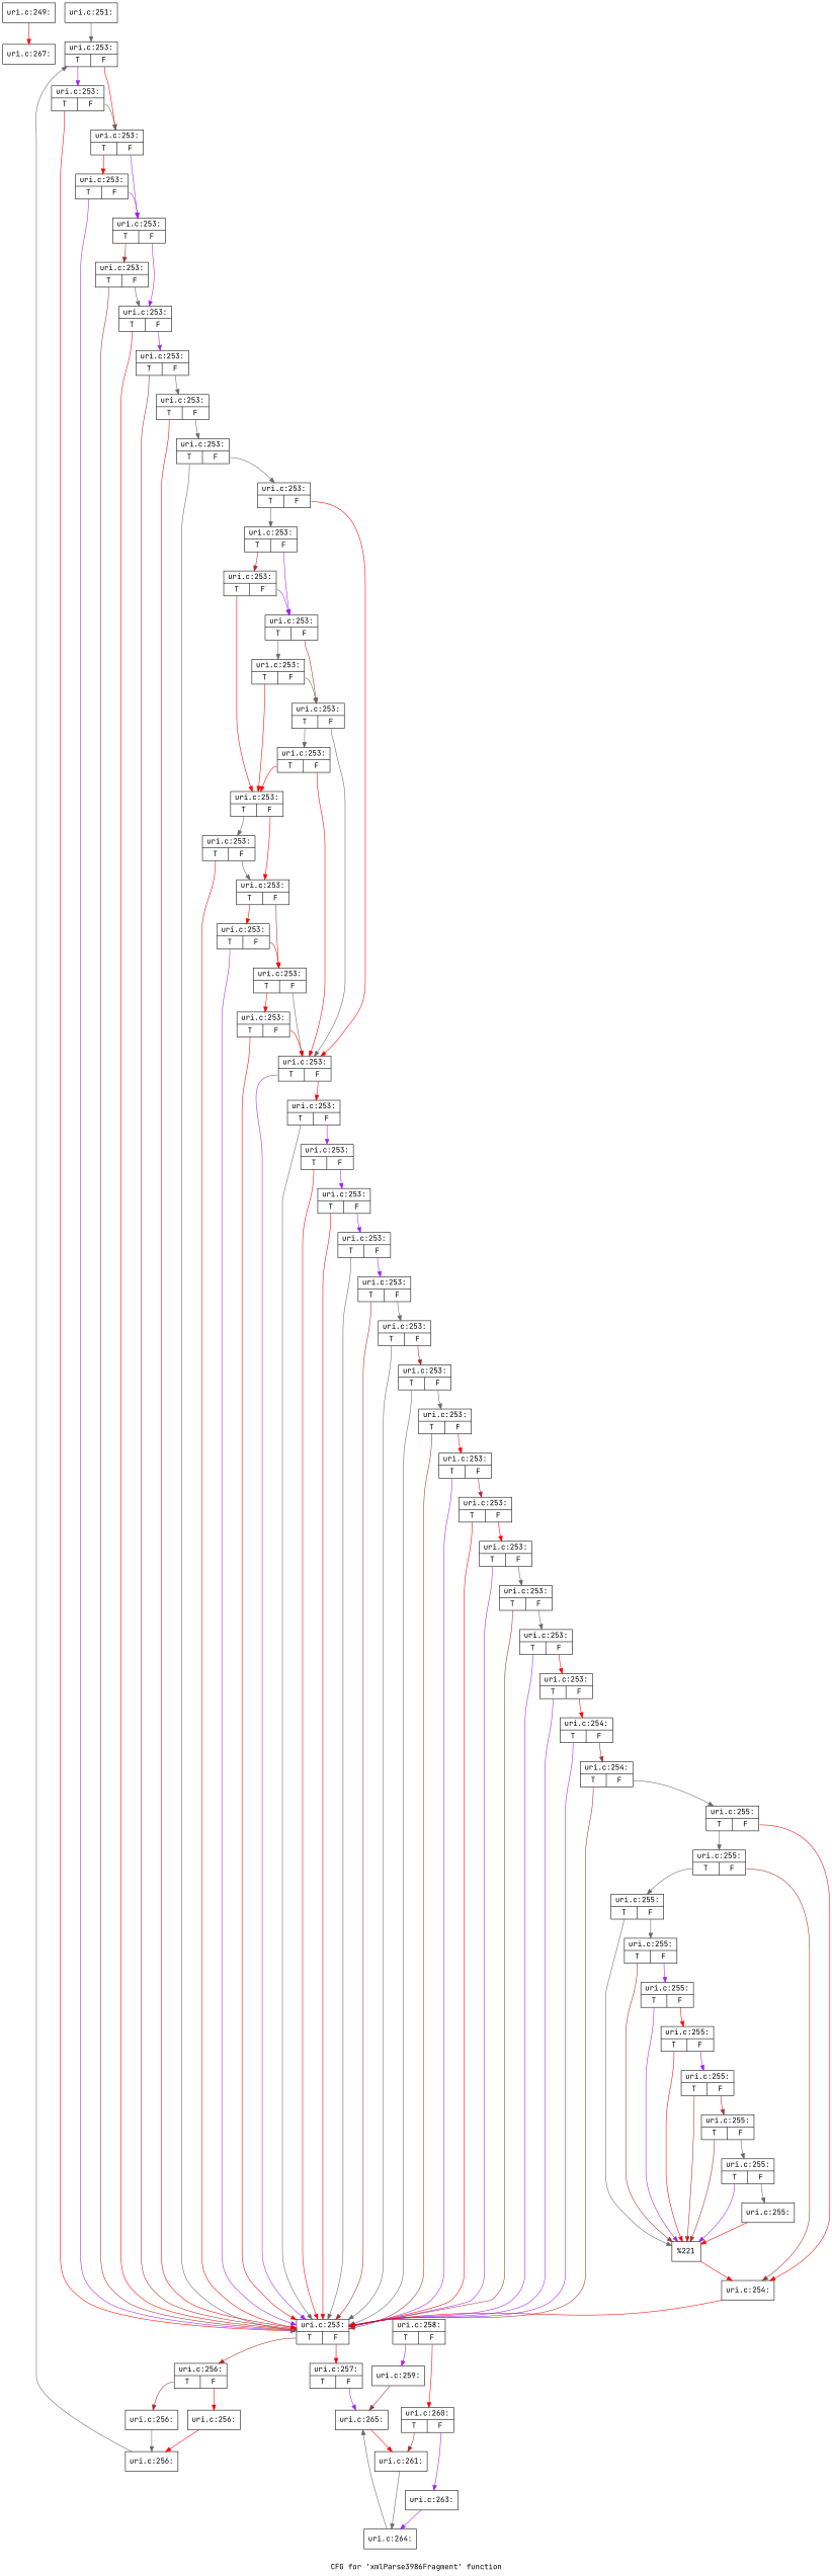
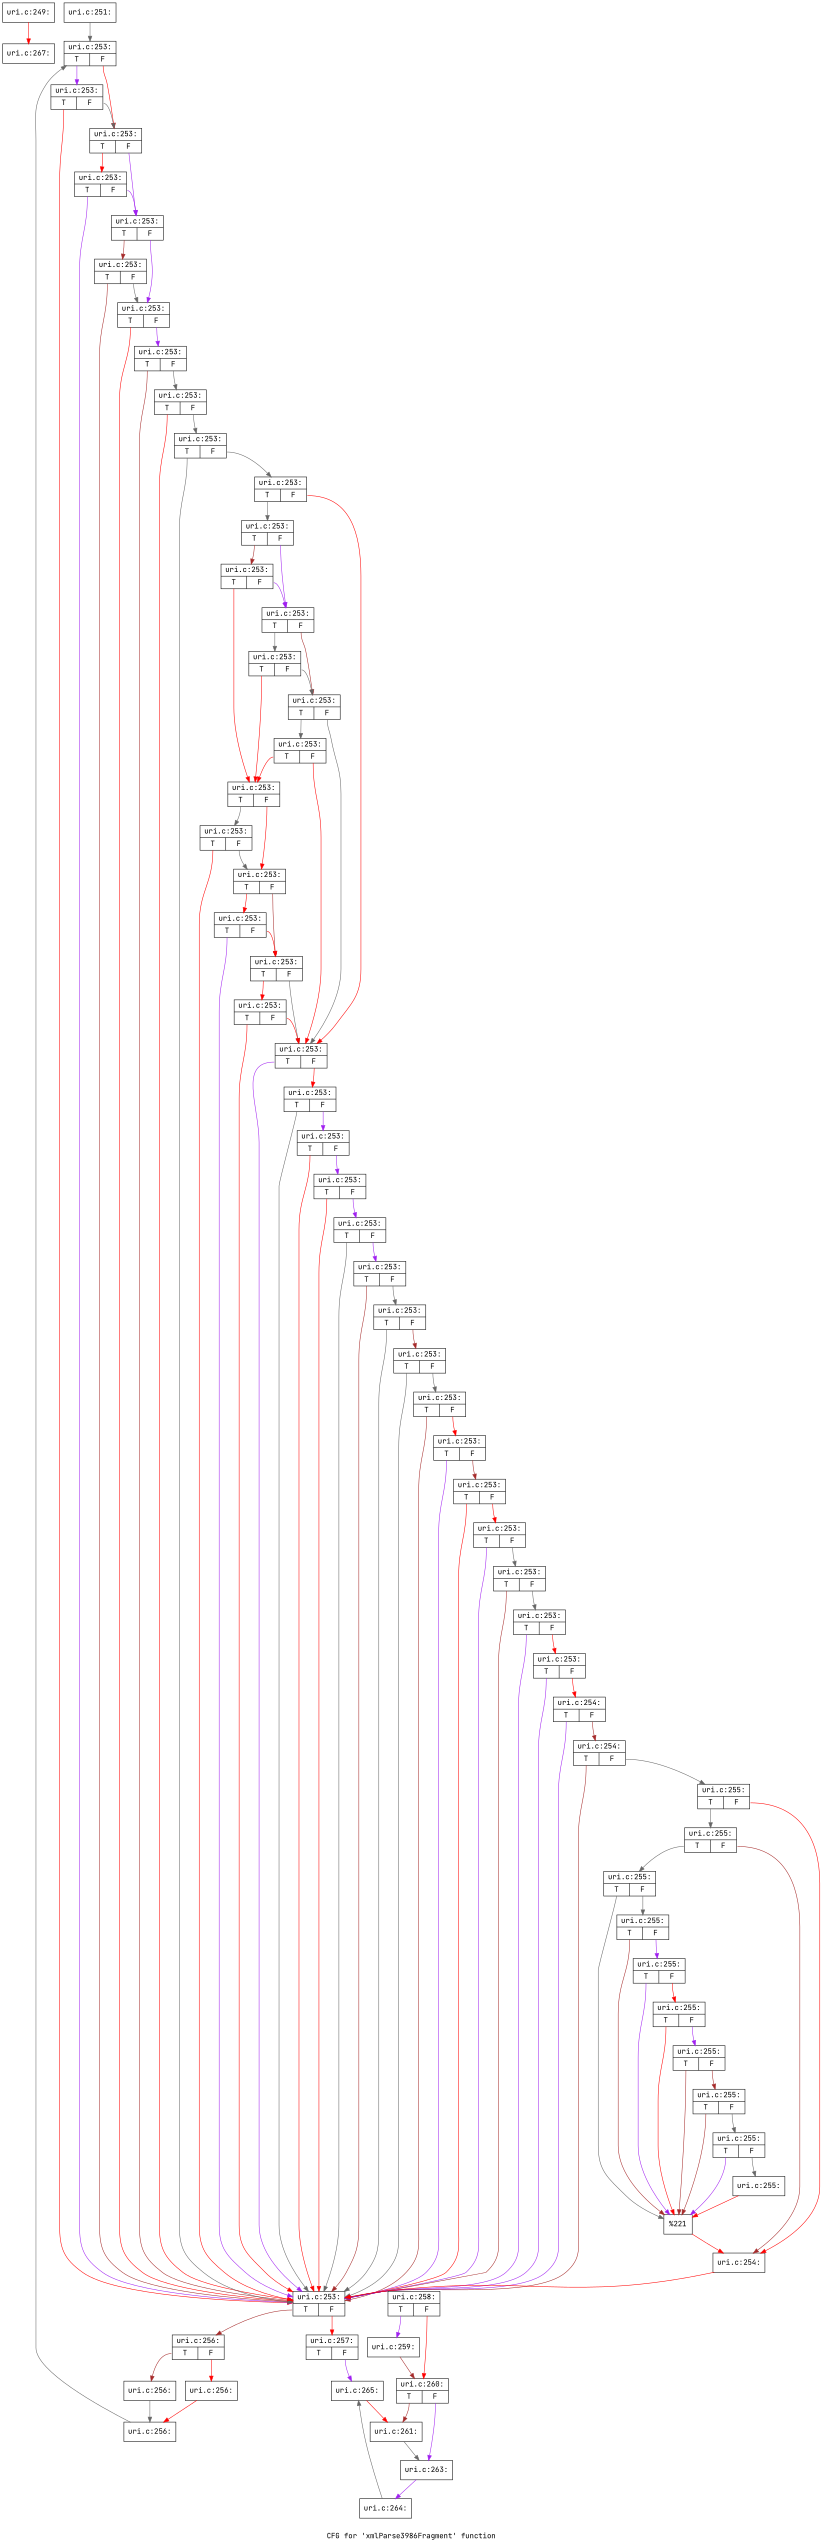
  digraph {
    fontname="JetBrains Mono"
    label="CFG for 'xmlParse3986Fragment' function"
    node [fontname="JetBrains Mono" shape=record]
    edge [color=red fontname="JetBrains Mono" tailport=s0]
    n1 [label="{uri.c:249:}"]
    n2 [label="{uri.c:267:}"]
    n3 [label="{uri.c:251:}"]
    n4 [label="{uri.c:253:|{<s0>T|<s1>F}}"]
    n5 [label="{uri.c:253:|{<s0>T|<s1>F}}"]
    n6 [label="{uri.c:253:|{<s0>T|<s1>F}}"]
    n7 [label="{uri.c:253:|{<s0>T|<s1>F}}"]
    n8 [label="{uri.c:253:|{<s0>T|<s1>F}}"]
    n9 [label="{uri.c:253:|{<s0>T|<s1>F}}"]
    n10 [label="{uri.c:256:|{<s0>T|<s1>F}}"]
    n11 [label="{uri.c:257:|{<s0>T|<s1>F}}"]
    n12 [label="{uri.c:253:|{<s0>T|<s1>F}}"]
    n13 [label="{uri.c:253:|{<s0>T|<s1>F}}"]
    n14 [label="{uri.c:256:}"]
    n15 [label="{uri.c:256:}"]
    n16 [label="{uri.c:265:}"]
    n17 [label="{uri.c:253:|{<s0>T|<s1>F}}"]
    n18 [label="{uri.c:253:|{<s0>T|<s1>F}}"]
    n19 [label="{uri.c:253:|{<s0>T|<s1>F}}"]
    n20 [label="{uri.c:253:|{<s0>T|<s1>F}}"]
    n21 [label="{uri.c:253:|{<s0>T|<s1>F}}"]
    n22 [label="{uri.c:253:|{<s0>T|<s1>F}}"]
    n23 [label="{uri.c:253:|{<s0>T|<s1>F}}"]
    n24 [label="{uri.c:253:|{<s0>T|<s1>F}}"]
    n25 [label="{uri.c:253:|{<s0>T|<s1>F}}"]
    n26 [label="{uri.c:253:|{<s0>T|<s1>F}}"]
    n27 [label="{uri.c:253:|{<s0>T|<s1>F}}"]
    n28 [label="{uri.c:253:|{<s0>T|<s1>F}}"]
    n29 [label="{uri.c:253:|{<s0>T|<s1>F}}"]
    n30 [label="{uri.c:253:|{<s0>T|<s1>F}}"]
    n31 [label="{uri.c:253:|{<s0>T|<s1>F}}"]
    n32 [label="{uri.c:253:|{<s0>T|<s1>F}}"]
    n33 [label="{uri.c:253:|{<s0>T|<s1>F}}"]
    n34 [label="{uri.c:253:|{<s0>T|<s1>F}}"]
    n35 [label="{uri.c:253:|{<s0>T|<s1>F}}"]
    n36 [label="{uri.c:253:|{<s0>T|<s1>F}}"]
    n37 [label="{uri.c:253:|{<s0>T|<s1>F}}"]
    n38 [label="{uri.c:253:|{<s0>T|<s1>F}}"]
    n39 [label="{uri.c:253:|{<s0>T|<s1>F}}"]
    n40 [label="{uri.c:253:|{<s0>T|<s1>F}}"]
    n41 [label="{uri.c:253:|{<s0>T|<s1>F}}"]
    n42 [label="{uri.c:253:|{<s0>T|<s1>F}}"]
    n43 [label="{uri.c:253:|{<s0>T|<s1>F}}"]
    n44 [label="{uri.c:253:|{<s0>T|<s1>F}}"]
    n45 [label="{uri.c:253:|{<s0>T|<s1>F}}"]
    n46 [label="{uri.c:253:|{<s0>T|<s1>F}}"]
    n47 [label="{uri.c:253:|{<s0>T|<s1>F}}"]
    n48 [label="{uri.c:254:|{<s0>T|<s1>F}}"]
    n49 [label="{uri.c:254:|{<s0>T|<s1>F}}"]
    n50 [label="{uri.c:255:|{<s0>T|<s1>F}}"]
    n51 [label="{uri.c:255:|{<s0>T|<s1>F}}"]
    n52 [label="{uri.c:254:}"]
    n53 [label="{uri.c:255:|{<s0>T|<s1>F}}"]
    n54 [label="{%221}"]
    n55 [label="{uri.c:255:|{<s0>T|<s1>F}}"]
    n56 [label="{uri.c:255:|{<s0>T|<s1>F}}"]
    n57 [label="{uri.c:255:|{<s0>T|<s1>F}}"]
    n58 [label="{uri.c:255:|{<s0>T|<s1>F}}"]
    n59 [label="{uri.c:255:|{<s0>T|<s1>F}}"]
    n60 [label="{uri.c:255:|{<s0>T|<s1>F}}"]
    n61 [label="{uri.c:255:}"]
    n62 [label="{uri.c:256:}"]
    n63 [label="{uri.c:258:|{<s0>T|<s1>F}}"]
    n64 [label="{uri.c:259:}"]
    n65 [label="{uri.c:260:|{<s0>T|<s1>F}}"]
    n66 [label="{uri.c:261:}"]
    n67 [label="{uri.c:263:}"]
    n68 [label="{uri.c:264:}"]
    n1 -> n2
    n3 -> n4 [color=gray40]
    n4 -> n5 [color=purple]
    n4 -> n6 [tailport=s1]
    n5 -> n6 [color=gray40 tailport=s1]
    n5 -> n7
    n6 -> n8
    n6 -> n9 [color=purple tailport=s1]
    n7 -> n10 [color=brown]
    n7 -> n11 [tailport=s1]
    n8 -> n7 [color=purple]
    n8 -> n9 [color=purple tailport=s1]
    n9 -> n12 [color=brown]
    n9 -> n13 [color=purple tailport=s1]
    n10 -> n14 [color=brown]
    n10 -> n15 [tailport=s1]
    n11 -> n16 [color=purple tailport=s1]
    n12 -> n7 [color=brown]
    n12 -> n13 [color=gray40 tailport=s1]
    n13 -> n7
    n13 -> n17 [color=purple tailport=s1]
    n14 -> n62 [color=gray40]
    n15 -> n62
    n16 -> n66
    n17 -> n7 [color=brown]
    n17 -> n18 [color=gray40 tailport=s1]
    n18 -> n7
    n18 -> n19 [color=gray40 tailport=s1]
    n19 -> n7 [color=gray40]
    n19 -> n20 [color=gray40 tailport=s1]
    n20 -> n21 [color=gray40]
    n20 -> n22 [tailport=s1]
    n21 -> n23 [color=brown]
    n21 -> n24 [color=purple tailport=s1]
    n22 -> n7 [color=purple]
    n22 -> n25 [tailport=s1]
    n23 -> n24 [color=purple tailport=s1]
    n23 -> n26
    n24 -> n27 [color=gray40]
    n24 -> n28 [color=brown tailport=s1]
    n25 -> n7 [color=gray40]
    n25 -> n29 [color=purple tailport=s1]
    n26 -> n30 [color=gray40]
    n26 -> n31 [tailport=s1]
    n27 -> n26
    n27 -> n28 [color=gray40 tailport=s1]
    n28 -> n22 [color=gray40 tailport=s1]
    n28 -> n32 [color=gray40]
    n29 -> n7
    n29 -> n36 [color=purple tailport=s1]
    n30 -> n7
    n30 -> n31 [color=gray40 tailport=s1]
    n31 -> n33
    n31 -> n34 [color=brown tailport=s1]
    n32 -> n22 [tailport=s1]
    n32 -> n26
    n33 -> n7 [color=purple]
    n33 -> n34 [tailport=s1]
    n34 -> n22 [color=gray40 tailport=s1]
    n34 -> n35
    n35 -> n7
    n35 -> n22 [tailport=s1]
    n36 -> n7
    n36 -> n37 [color=purple tailport=s1]
    n37 -> n7 [color=gray40]
    n37 -> n38 [color=purple tailport=s1]
    n38 -> n7 [color=brown]
    n38 -> n39 [color=gray40 tailport=s1]
    n39 -> n7 [color=gray40]
    n39 -> n40 [color=brown tailport=s1]
    n40 -> n7 [color=gray40]
    n40 -> n41 [color=gray40 tailport=s1]
    n41 -> n7 [color=brown]
    n41 -> n42 [tailport=s1]
    n42 -> n7 [color=purple]
    n42 -> n43 [color=brown tailport=s1]
    n43 -> n7
    n43 -> n44 [tailport=s1]
    n44 -> n7 [color=purple]
    n44 -> n45 [color=gray40 tailport=s1]
    n45 -> n7 [color=brown]
    n45 -> n46 [color=gray40 tailport=s1]
    n46 -> n7 [color=purple]
    n46 -> n47 [tailport=s1]
    n47 -> n7 [color=purple]
    n47 -> n48 [tailport=s1]
    n48 -> n7 [color=purple]
    n48 -> n49 [color=brown tailport=s1]
    n49 -> n7 [color=brown]
    n49 -> n50 [color=gray40 tailport=s1]
    n50 -> n51 [color=gray40]
    n50 -> n52 [tailport=s1]
    n51 -> n52 [color=brown tailport=s1]
    n51 -> n53 [color=gray40]
    n52 -> n7
    n53 -> n54 [color=gray40]
    n53 -> n55 [color=gray40 tailport=s1]
    n54 -> n52
    n55 -> n54 [color=brown]
    n55 -> n56 [color=purple tailport=s1]
    n56 -> n54 [color=purple]
    n56 -> n57 [tailport=s1]
    n57 -> n54
    n57 -> n58 [color=purple tailport=s1]
    n58 -> n54 [color=brown]
    n58 -> n59 [color=brown tailport=s1]
    n59 -> n54 [color=brown]
    n59 -> n60 [color=gray40 tailport=s1]
    n60 -> n54 [color=purple]
    n60 -> n61 [color=gray40 tailport=s1]
    n61 -> n54
    n62 -> n4 [color=gray40]
    n63 -> n64 [color=purple]
    n63 -> n65 [tailport=s1]
-   n64 -> n16 [color=brown]
+   n64 -> n65 [color=brown]
    n65 -> n66 [color=brown]
    n65 -> n67 [color=purple tailport=s1]
-   n66 -> n68 [color=gray40]
+   n66 -> n67 [color=gray40]
    n67 -> n68 [color=purple]
    n68 -> n16 [color=gray40]
  }
